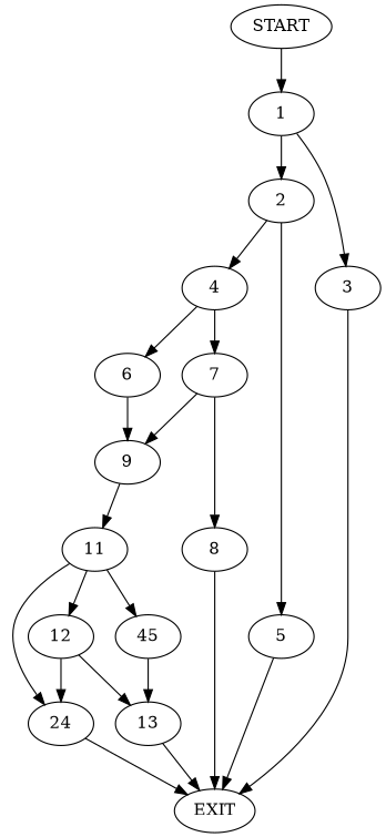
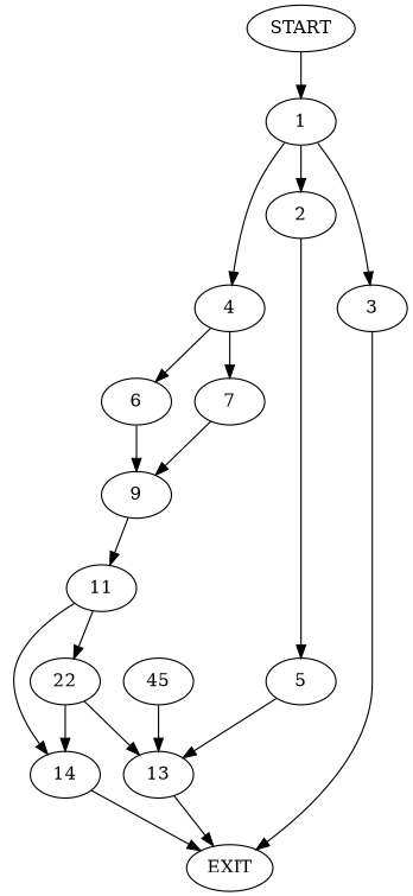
  digraph {
    n1 [label=START]
    1
    2
    3
    n5 [label=EXIT]
    4
    5
    6
    7
    9
-   8
    11
-   12
-   14 [label=24]
+   12 [label=22]
+   14
    n15 [label=45]
    13
    n1 -> 1
    1 -> 2
    1 -> 3
-   2 -> 4
+   1 -> 4
    2 -> 5
    3 -> n5
    4 -> 6
    4 -> 7
-   5 -> n5
+   5 -> 13
    6 -> 9
    7 -> 9
-   7 -> 8
    9 -> 11
-   8 -> n5
    11 -> 12
    11 -> 14
-   11 -> n15
    12 -> 14
    12 -> 13
    14 -> n5
    n15 -> 13
    13 -> n5
  }
